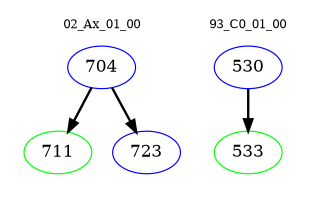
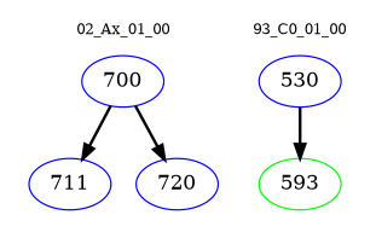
  digraph {
    node [color=blue]
    edge [color=black style=bold]
-   n1 [label=704]
-   n2 [color=green label=711]
-   n3 [label=723]
+   n1 [label=700]
+   n2 [label=711]
+   n3 [label=720]
    n4 [label=530]
-   n5 [color=green label=533]
+   n5 [color=green label=593]
    subgraph cluster_1 {
      color=white
      fontsize=10
      label="02_Ax_01_00"
      n1
      n2
      n3
    }
    subgraph cluster_2 {
      color=white
      fontsize=10
      label="93_C0_01_00"
      n4
      n5
    }
    n1 -> n2
    n1 -> n3
    n4 -> n5
  }
